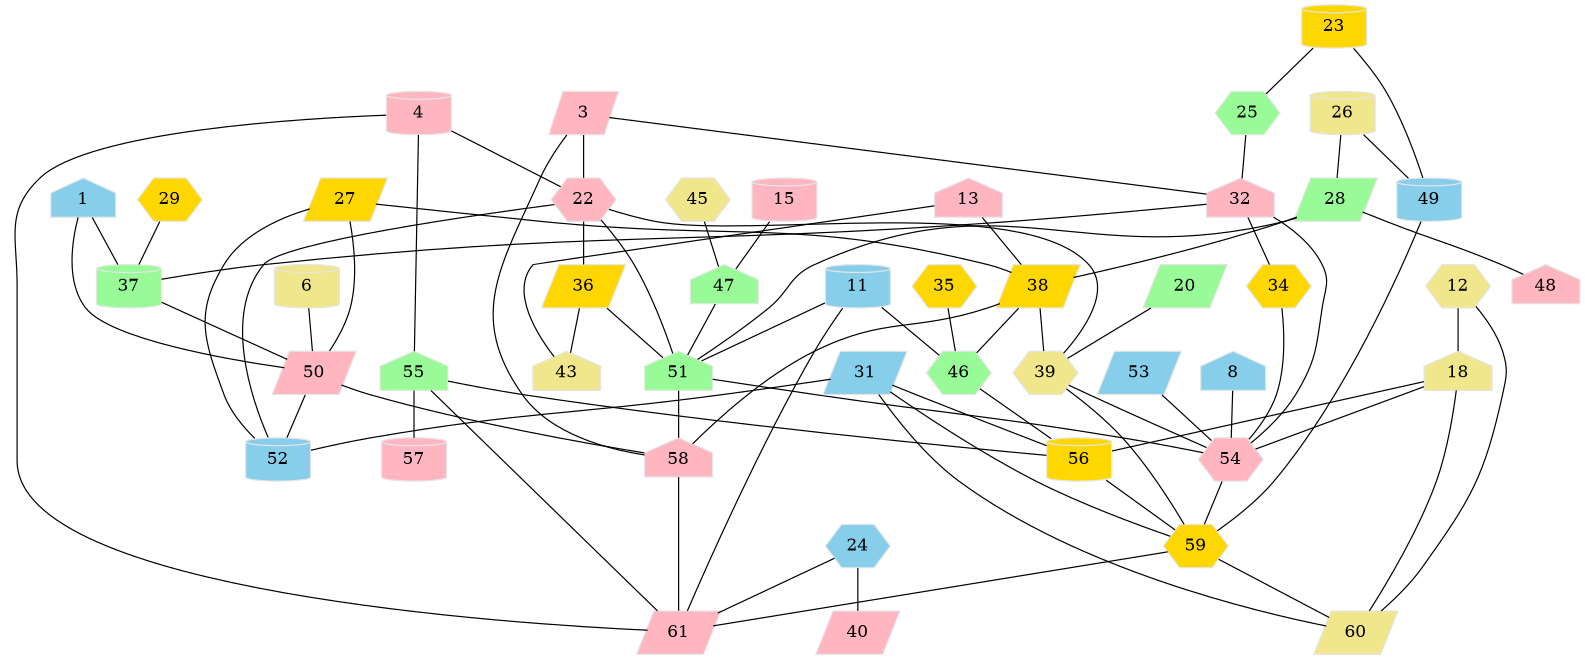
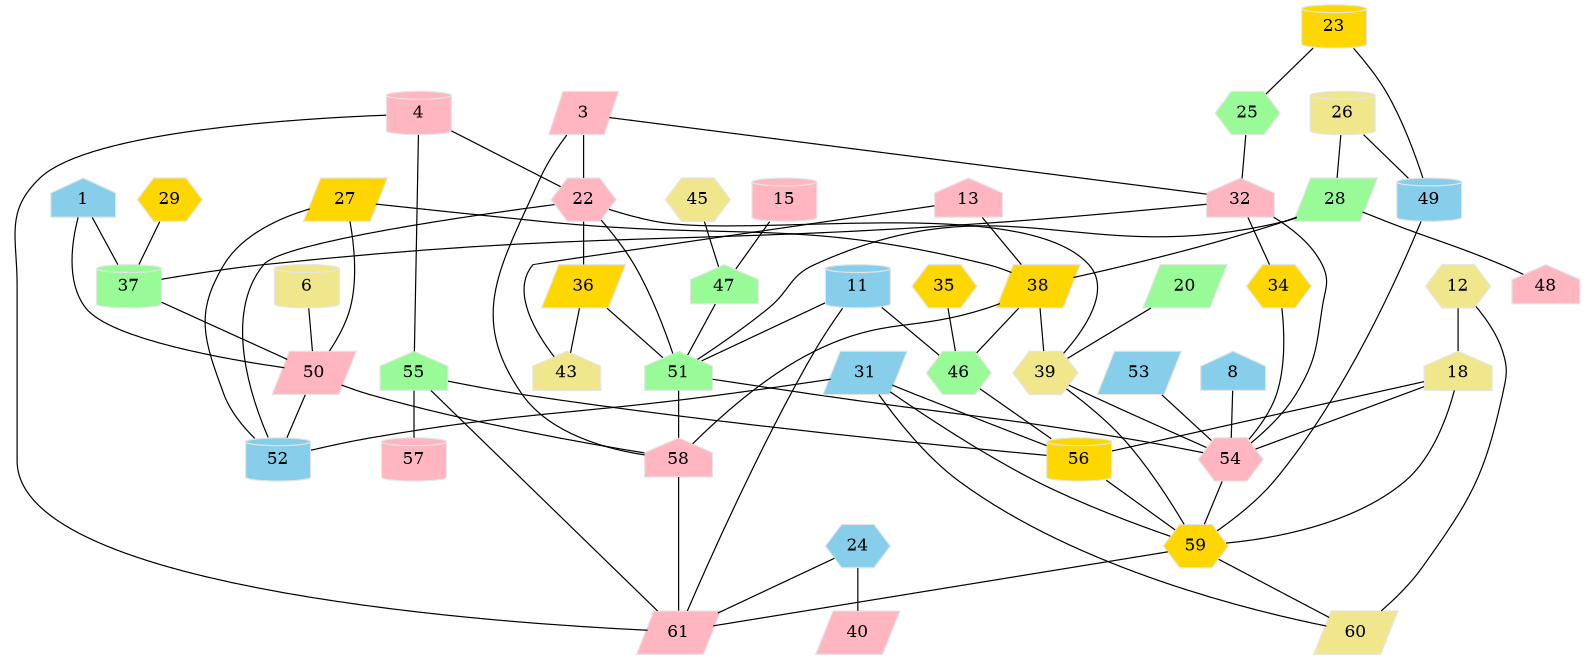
  graph {
    node [color=gray90 fillcolor=lightpink shape=parallelogram style=filled]
    edge [weight=1.0]
    1 [fillcolor=skyblue shape=house]
    37 [fillcolor=palegreen shape=cylinder]
    50
    58 [shape=house]
    52 [fillcolor=skyblue shape=cylinder]
    4 [shape=cylinder]
    22 [shape=hexagon]
    55 [fillcolor=palegreen shape=house]
    61
    51 [fillcolor=palegreen shape=house]
    39 [fillcolor=khaki shape=hexagon]
    36 [fillcolor=gold]
    56 [fillcolor=gold shape=cylinder]
    57 [shape=cylinder]
    6 [fillcolor=khaki shape=cylinder]
    n16 [label=3]
    32 [shape=house]
    54 [shape=hexagon]
    34 [fillcolor=gold shape=hexagon]
    8 [fillcolor=skyblue shape=house]
    59 [fillcolor=gold shape=hexagon]
    11 [fillcolor=skyblue shape=cylinder]
    46 [fillcolor=palegreen shape=hexagon]
    12 [fillcolor=khaki shape=hexagon]
    18 [fillcolor=khaki shape=house]
    60 [fillcolor=khaki]
    13 [shape=house]
    38 [fillcolor=gold]
    43 [fillcolor=khaki shape=house]
    15 [shape=cylinder]
    47 [fillcolor=palegreen shape=house]
    20 [fillcolor=palegreen]
    23 [fillcolor=gold shape=cylinder]
    25 [fillcolor=palegreen shape=hexagon]
    49 [fillcolor=skyblue shape=cylinder]
    24 [fillcolor=skyblue shape=hexagon]
    40
    26 [fillcolor=khaki shape=cylinder]
    28 [fillcolor=palegreen]
    48 [shape=house]
    27 [fillcolor=gold]
    29 [fillcolor=gold shape=hexagon]
    31 [fillcolor=skyblue]
    35 [fillcolor=gold shape=hexagon]
    45 [fillcolor=khaki shape=hexagon]
    53 [fillcolor=skyblue]
    1 -- 37
    1 -- 50
    37 -- 50
    50 -- 58
    50 -- 52
    58 -- 61 [weight=2.0]
    4 -- 22
    4 -- 55
    4 -- 61
    22 -- 52
    22 -- 51
    22 -- 39
    22 -- 36
    55 -- 61
    55 -- 56
    55 -- 57
    51 -- 58
    51 -- 54 [weight=2.0]
    39 -- 54
    39 -- 59
    36 -- 51
    36 -- 43
    56 -- 59 [weight=2.0]
    6 -- 50
    n16 -- 58
    n16 -- 22
    n16 -- 32
    32 -- 37
    32 -- 54 [weight=3.0]
    32 -- 34
    54 -- 59 [weight=2.0]
    34 -- 54
    8 -- 54
    59 -- 61
    59 -- 60
    11 -- 61
    11 -- 51
    11 -- 46
    46 -- 56
    12 -- 18
    12 -- 60
    18 -- 56
    18 -- 54
-   18 -- 60
+   18 -- 59
    13 -- 38
    13 -- 43
    38 -- 58
    38 -- 39 [weight=2.0]
    38 -- 46
    15 -- 47
    47 -- 51
    20 -- 39
    23 -- 25
    23 -- 49
    25 -- 32
    49 -- 59
    24 -- 61
    24 -- 40
    26 -- 49
    26 -- 28
    28 -- 51
    28 -- 38
    28 -- 48
    27 -- 50
    27 -- 52
    27 -- 38
    29 -- 37
    31 -- 52
    31 -- 56
    31 -- 59
    31 -- 60
    35 -- 46
    45 -- 47
    53 -- 54
  }
